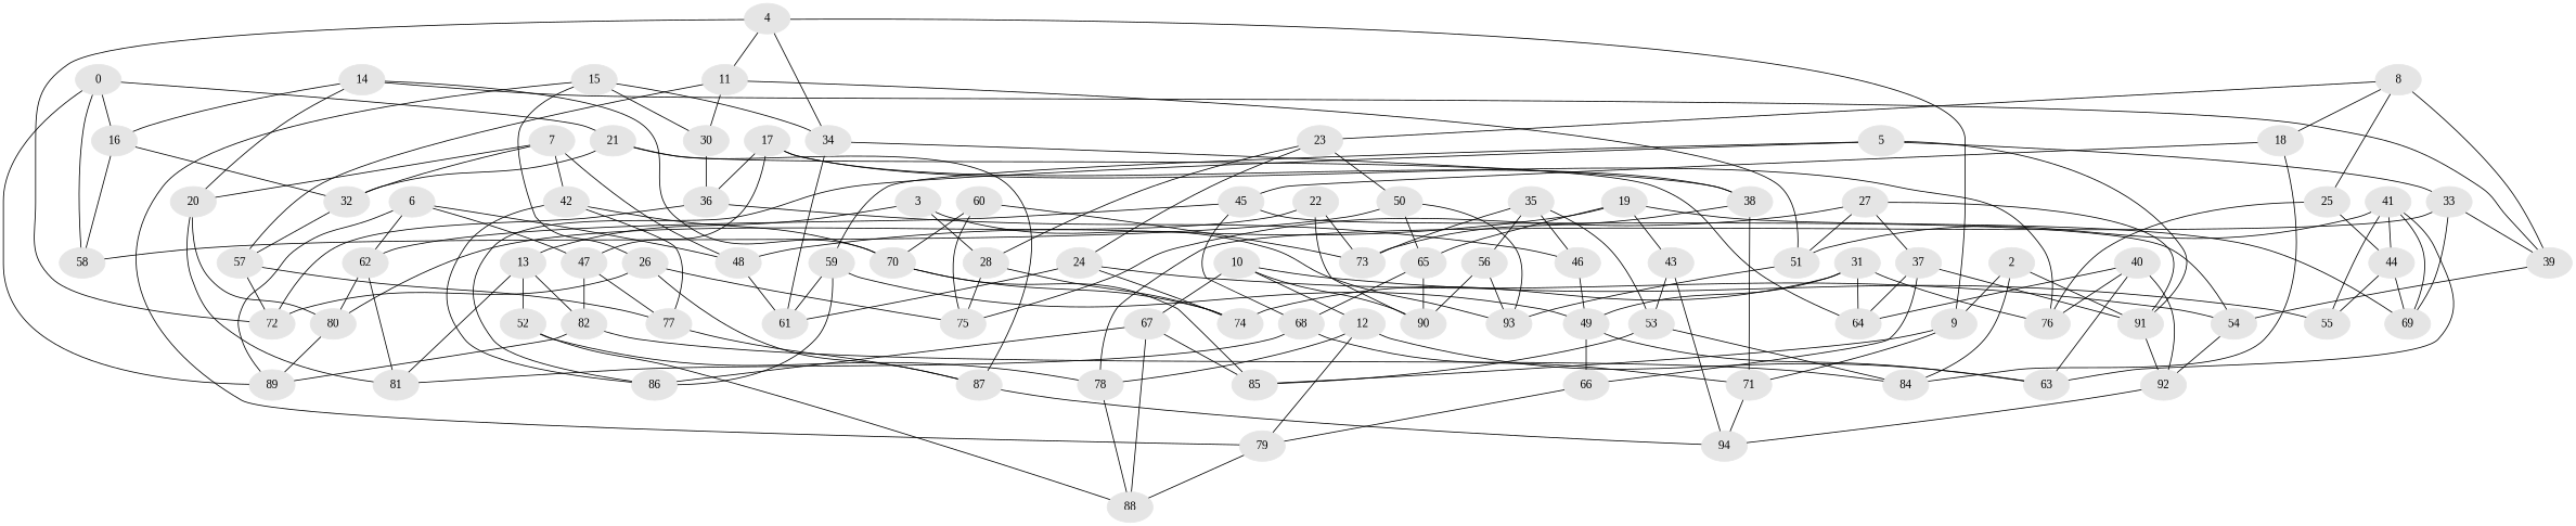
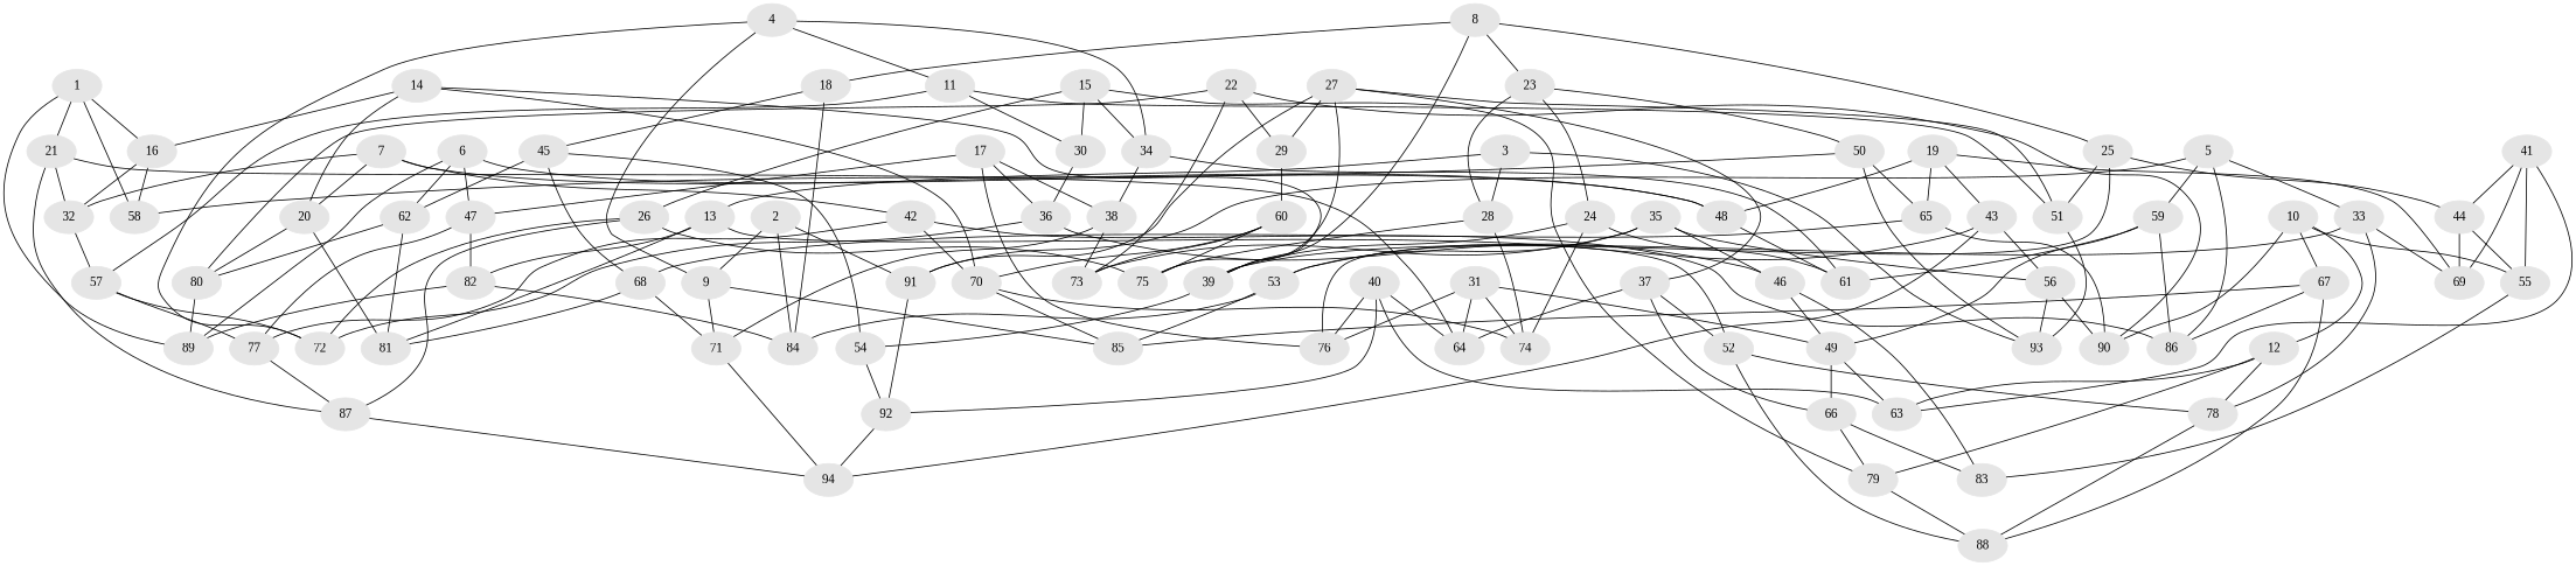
  graph {
    fontname="Liberation Serif"
    node [color=gray90 fontname="Liberation Serif" style=filled]
    edge [fontname="Liberation Serif"]
-   1 [label=0]
+   1
    16
    21
    58
    89
    32
    64
    87
    2
    9
    84
    91
    71
    85
    92
    3
    13
    28
    93
    52
    81
    82
    74
    75
    4
    11
    34
    72
    30
    51
    57
    38
    61
    5
    33
    59
    86
    39
    78
    69
    49
    6
    47
    48
    62
    77
    80
    7
    20
    42
    70
    8
    18
    23
    25
    45
    24
    50
    76
    44
    54
    94
    10
    12
    55
    67
    90
    63
    79
+   83
    88
    36
    14
    15
    26
    17
    46
    73
    68
    19
    43
    65
    53
    56
    22
+   29
    60
    27
    37
    66
    31
    35
    40
    41
    1 -- 16
    1 -- 21
    1 -- 58
    1 -- 89
    16 -- 58
    16 -- 32
    21 -- 32
    21 -- 64
    21 -- 87
    32 -- 57
    87 -- 94
    2 -- 9
    2 -- 84
    2 -- 91
    9 -- 71
    9 -- 85
    91 -- 92
    71 -- 94
    92 -- 94
    3 -- 13
    3 -- 28
    3 -- 93
    13 -- 52
    13 -- 81
    13 -- 82
    28 -- 74
    28 -- 75
    52 -- 78
    52 -- 88
    82 -- 89
    82 -- 84
    4 -- 9
    4 -- 11
    4 -- 34
    4 -- 72
    11 -- 30
    11 -- 51
    11 -- 57
    34 -- 38
    34 -- 61
    30 -- 36
    51 -- 93
    57 -- 72
    57 -- 77
    38 -- 71
    38 -- 73
    5 -- 91
    5 -- 33
    5 -- 59
    5 -- 86
    33 -- 39
    33 -- 78
    33 -- 69
    59 -- 61
    59 -- 86
    59 -- 49
    39 -- 54
    78 -- 88
    49 -- 63
    49 -- 66
    6 -- 89
    6 -- 47
    6 -- 48
    6 -- 62
    47 -- 82
    47 -- 77
    48 -- 61
    62 -- 81
    62 -- 80
    77 -- 87
    80 -- 89
    7 -- 32
    7 -- 48
    7 -- 20
    7 -- 42
    20 -- 81
    20 -- 80
    42 -- 86
    42 -- 77
    42 -- 70
    70 -- 85
    70 -- 74
    8 -- 39
    8 -- 18
    8 -- 23
    8 -- 25
    18 -- 84
    18 -- 45
    23 -- 28
    23 -- 24
    23 -- 50
-   41 -- 51
+   25 -- 51
    25 -- 76
    25 -- 44
    45 -- 62
    45 -- 54
    45 -- 68
    24 -- 74
    24 -- 61
-   24 -- 54
+   24 -- 39
    50 -- 58
    50 -- 93
    50 -- 65
    44 -- 69
    44 -- 55
    54 -- 92
    10 -- 12
    10 -- 55
    10 -- 67
    10 -- 90
    12 -- 78
    12 -- 63
    12 -- 79
+   55 -- 83
    67 -- 85
    67 -- 86
    67 -- 88
    79 -- 88
    36 -- 72
    36 -- 46
    14 -- 16
    14 -- 39
    14 -- 20
    14 -- 70
    15 -- 34
    15 -- 30
    15 -- 79
    15 -- 26
    26 -- 87
    26 -- 75
    26 -- 72
    17 -- 38
    17 -- 47
    17 -- 76
    17 -- 36
    46 -- 49
+   46 -- 83
    68 -- 71
    68 -- 81
    19 -- 69
    19 -- 48
    19 -- 43
    19 -- 65
    43 -- 94
    43 -- 53
+   43 -- 56
    65 -- 90
    65 -- 68
    53 -- 84
    53 -- 85
    56 -- 93
    56 -- 90
    22 -- 80
    22 -- 90
    22 -- 73
+   22 -- 29
+   29 -- 60
    60 -- 75
    60 -- 70
    60 -- 73
    27 -- 91
    27 -- 75
    27 -- 51
+   27 -- 29
    27 -- 37
    37 -- 64
-   37 -- 91
+   37 -- 52
    37 -- 66
    66 -- 79
+   66 -- 83
    31 -- 64
    31 -- 74
    31 -- 49
    31 -- 76
    35 -- 46
    35 -- 73
    35 -- 53
    35 -- 56
    40 -- 64
    40 -- 92
    40 -- 76
    40 -- 63
    41 -- 69
    41 -- 44
    41 -- 55
    41 -- 63
  }
